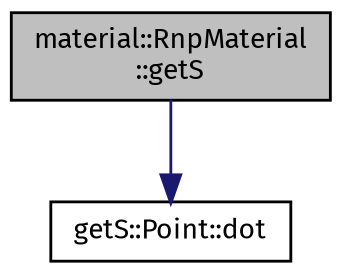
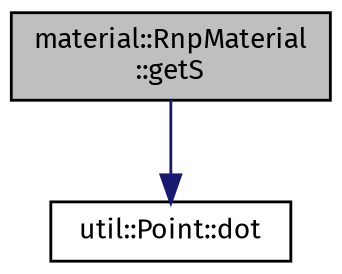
  digraph {
    rankdir=TB
    fontname="Fira Sans"
    node [color=black fontname="Fira Sans" fontsize=10 shape=record style=filled]
    n1 [fillcolor=grey75 fontcolor=black height=0.2 label="material::RnpMaterial\l::getS" width=0.4]
-   n2 [fillcolor=white height=0.2 label="getS::Point::dot" width=0.4]
+   n2 [fillcolor=white height=0.2 label="util::Point::dot" width=0.4]
    n1 -> n2 [color=midnightblue fontname="Fira Sans" fontsize=10 labelfontname=Helvetica labelfontsize=10 style=solid]
  }
